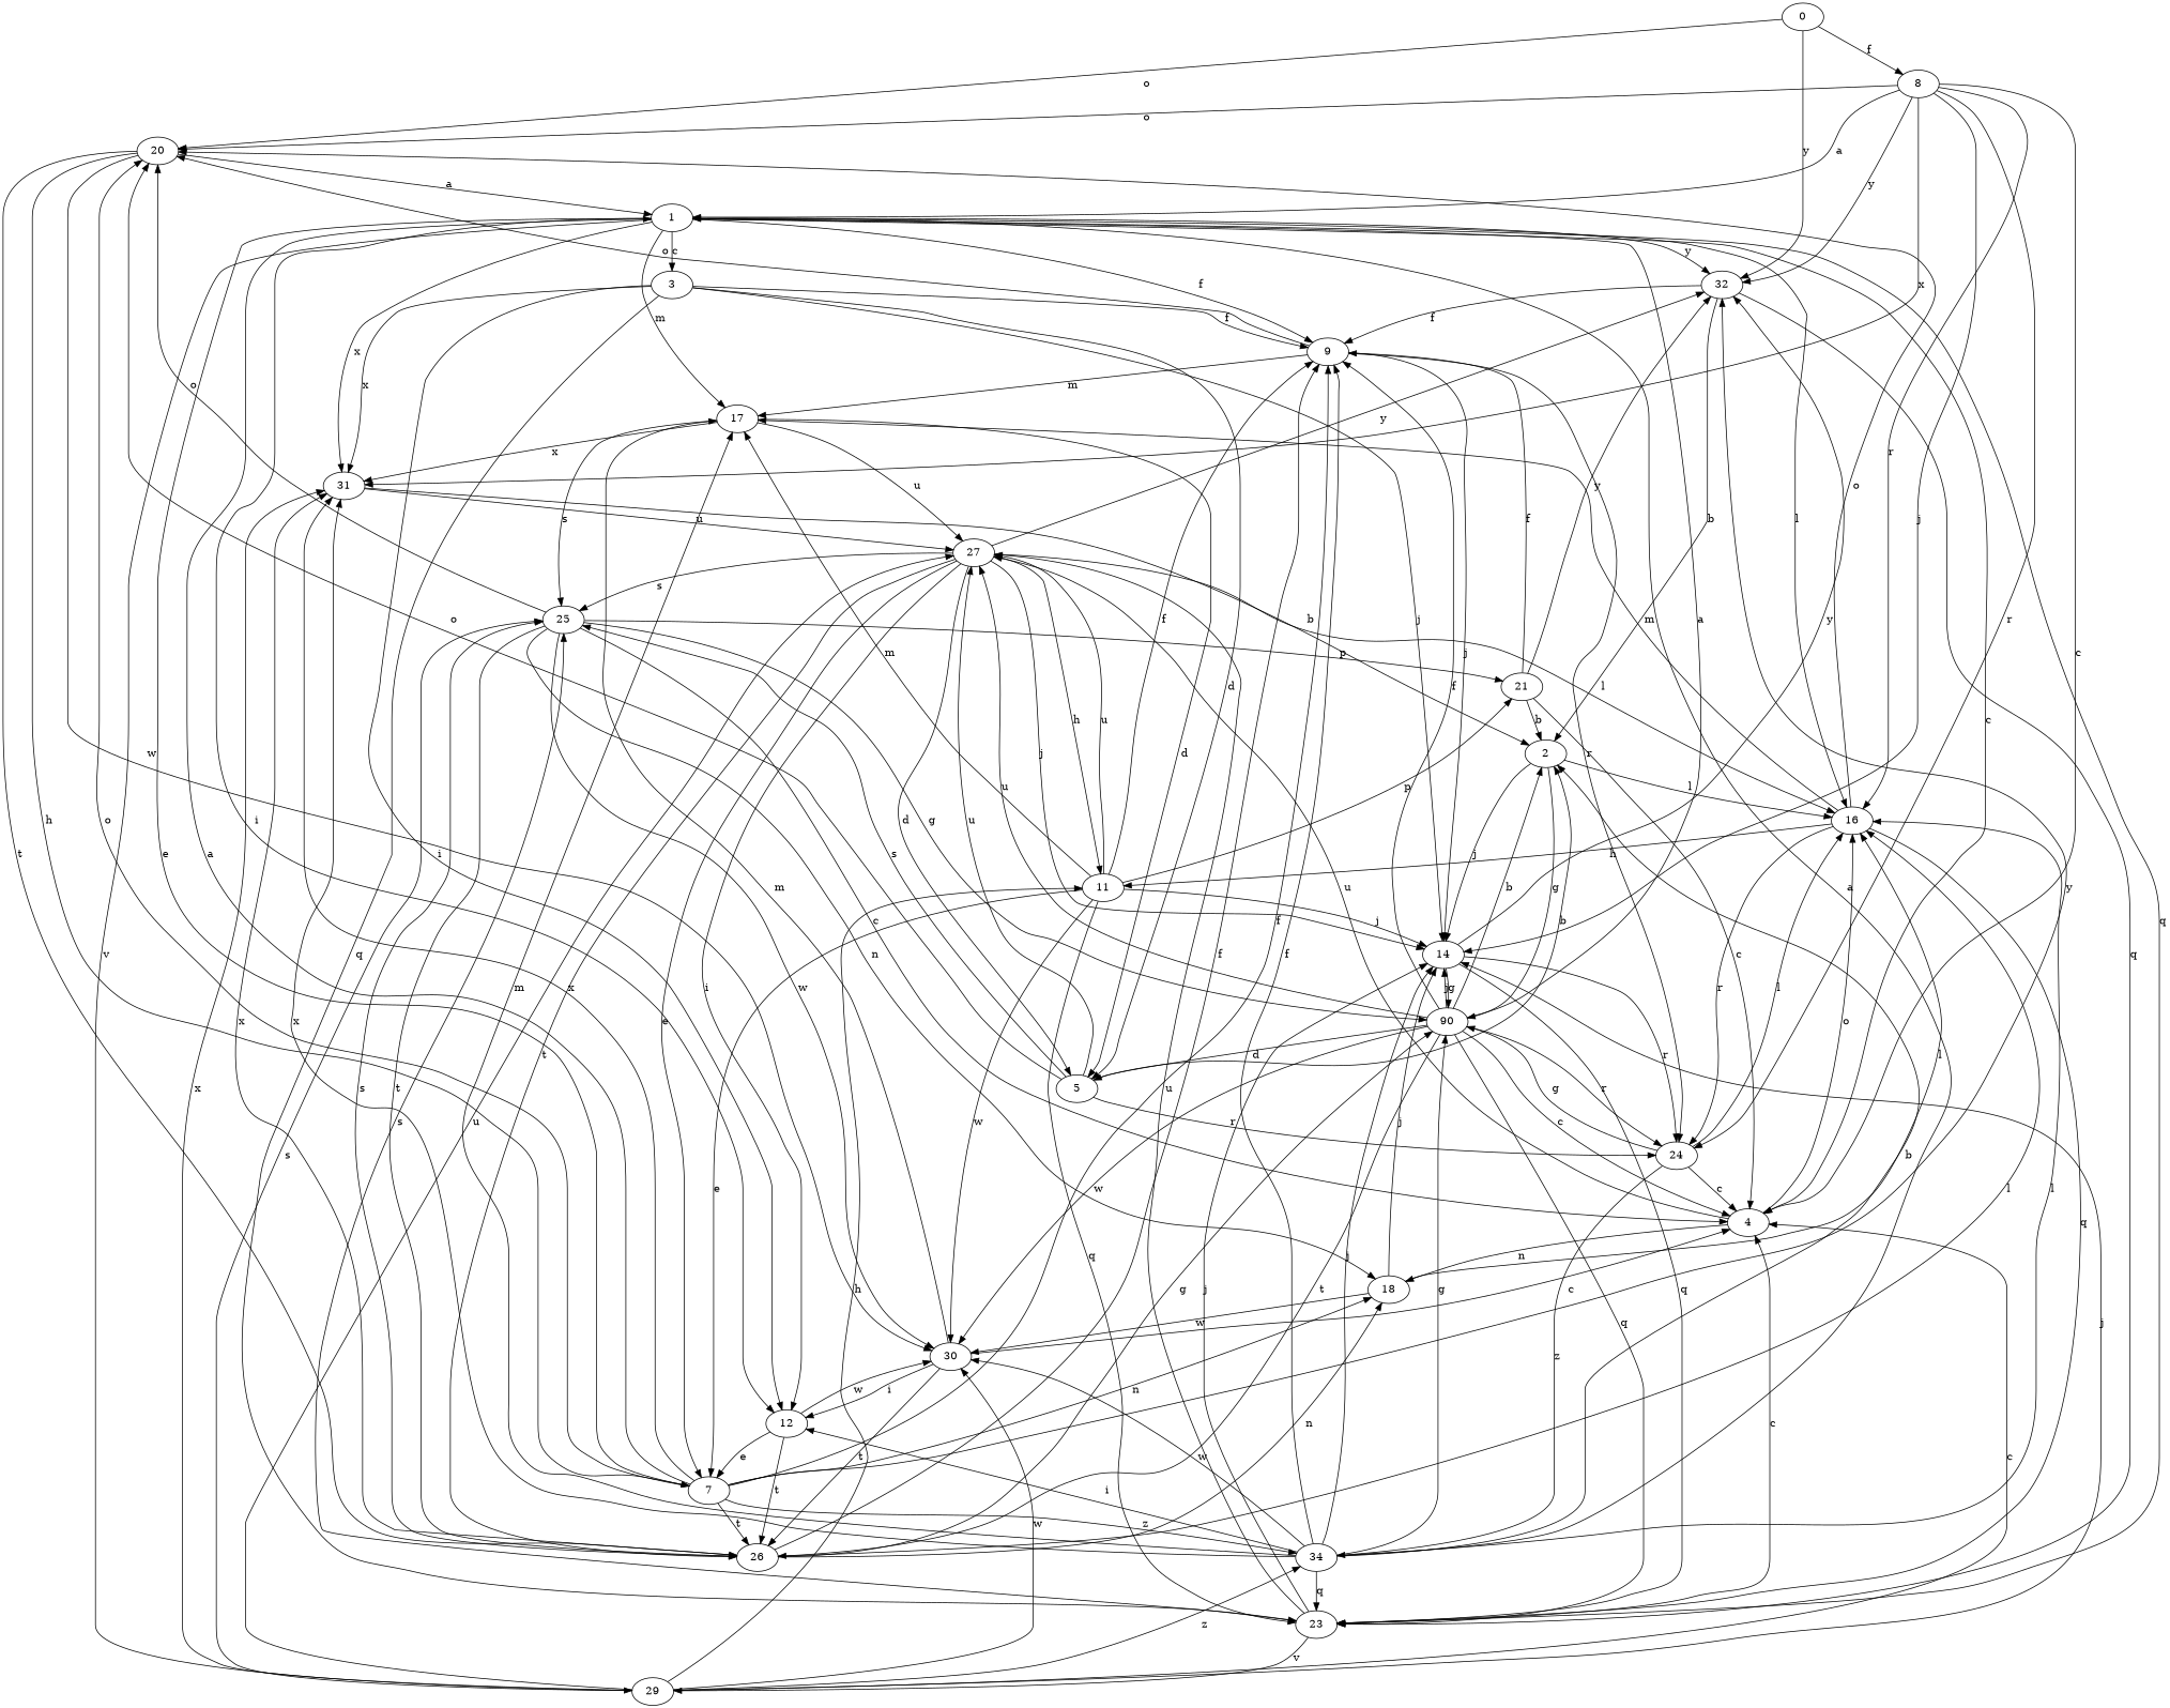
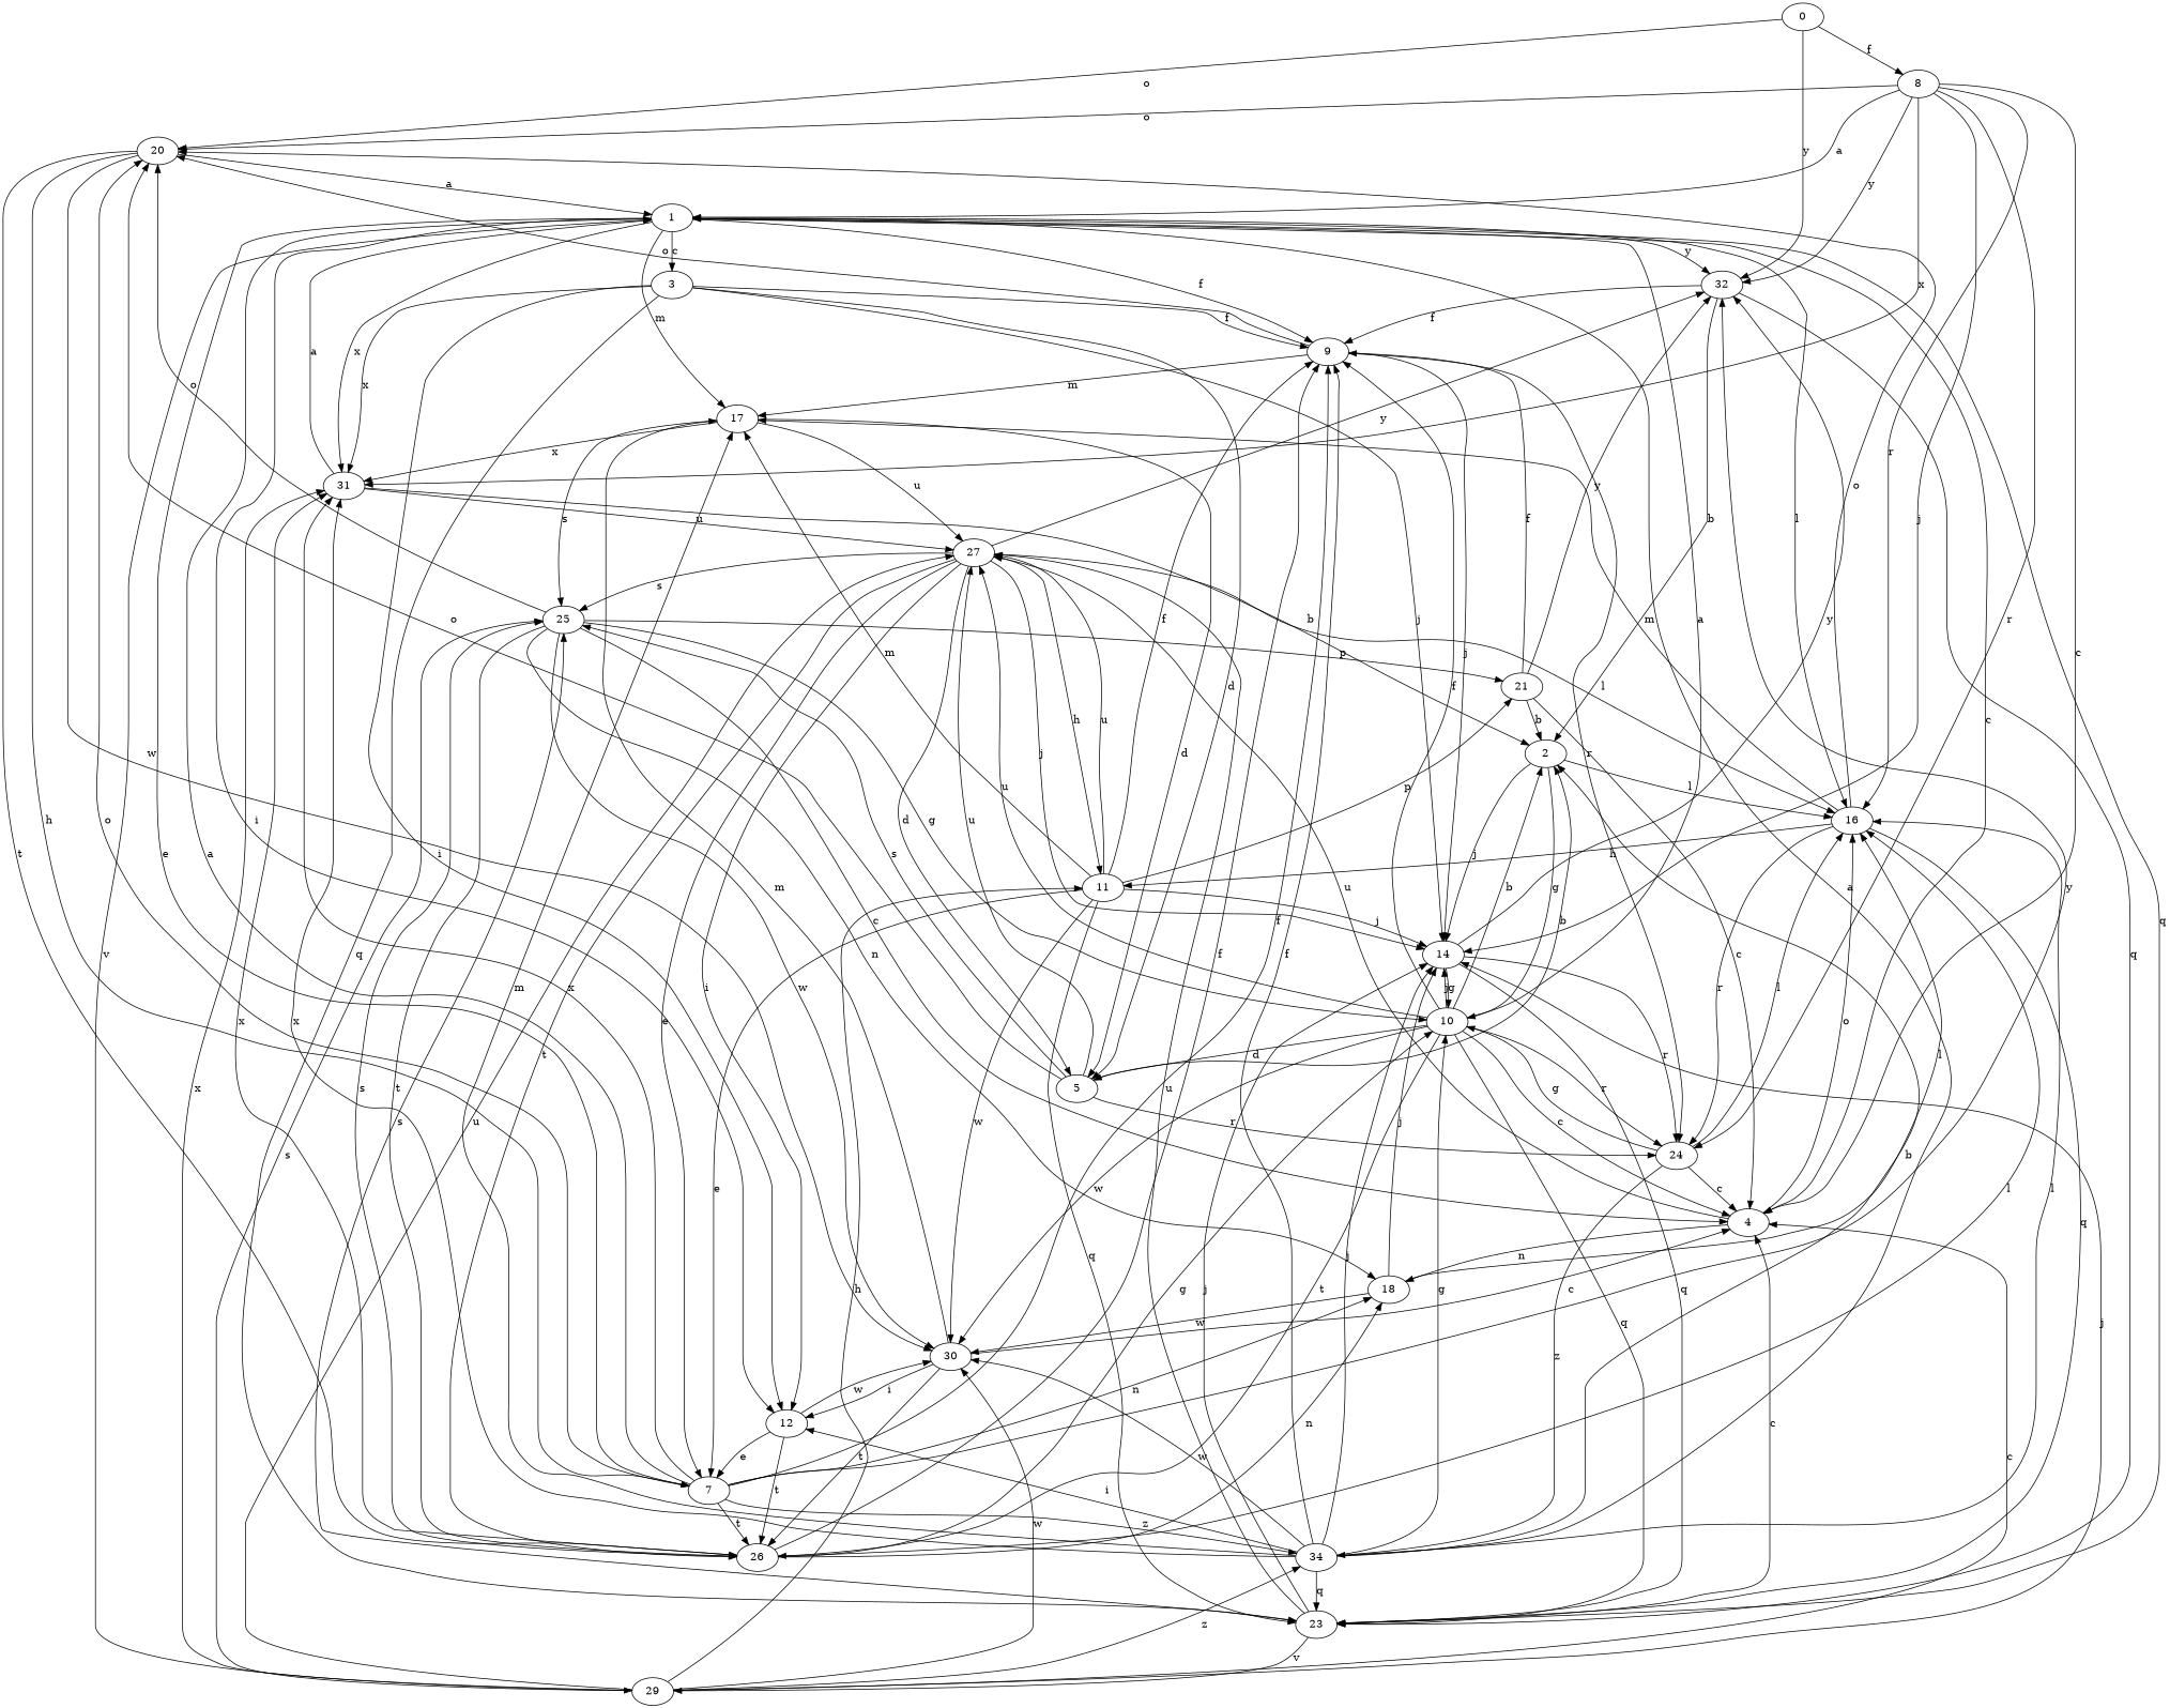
  strict digraph {
    0
    8
    20
    32
    1
    4
    16
    31
    14
    24
    7
    26
    30
    9
    23
    2
    3
    12
    17
    29
    5
    18
    27
    34
    11
    25
-   10 [label=90]
+   10
    21
    0 -> 8 [label=f]
    0 -> 20 [label=o]
    0 -> 32 [label=y]
    8 -> 20 [label=o]
    8 -> 32 [label=y]
    8 -> 1 [label=a]
    8 -> 4 [label=c]
    8 -> 16 [label=r]
    8 -> 31 [label=x]
    8 -> 14 [label=j]
    8 -> 24 [label=r]
    20 -> 1 [label=a]
    20 -> 7 [label=h]
    20 -> 26 [label=t]
    20 -> 30 [label=w]
    32 -> 9 [label=f]
    32 -> 23 [label=q]
    32 -> 2 [label=b]
    1 -> 32 [label=y]
    1 -> 4 [label=c]
    1 -> 16 [label=l]
    1 -> 31 [label=x]
    1 -> 7 [label=e]
    1 -> 9 [label=f]
    1 -> 23 [label=q]
    1 -> 3 [label=c]
    1 -> 12 [label=i]
    1 -> 17 [label=m]
    1 -> 29 [label=v]
    4 -> 16 [label=o]
    4 -> 18 [label=n]
    4 -> 27 [label=u]
    16 -> 20 [label=o]
    16 -> 24 [label=r]
    16 -> 23 [label=q]
    16 -> 17 [label=m]
    16 -> 11 [label=h]
+   31 -> 1 [label=a]
    31 -> 2 [label=b]
    31 -> 27 [label=u]
    14 -> 32 [label=y]
    14 -> 24 [label=r]
    14 -> 23 [label=q]
    14 -> 10 [label=g]
    24 -> 4 [label=c]
    24 -> 16 [label=l]
    24 -> 34 [label=z]
    24 -> 10 [label=g]
    7 -> 20 [label=o]
    7 -> 32 [label=y]
    7 -> 1 [label=a]
    7 -> 31 [label=x]
    7 -> 26 [label=t]
    7 -> 9 [label=f]
    7 -> 18 [label=n]
    7 -> 34 [label=z]
    26 -> 16 [label=l]
    26 -> 31 [label=x]
    26 -> 9 [label=f]
    26 -> 18 [label=n]
    26 -> 25 [label=s]
    26 -> 10 [label=g]
    30 -> 4 [label=c]
    30 -> 26 [label=t]
    30 -> 12 [label=i]
    30 -> 17 [label=m]
    9 -> 20 [label=o]
    9 -> 14 [label=j]
    9 -> 24 [label=r]
    9 -> 17 [label=m]
    23 -> 4 [label=c]
    23 -> 14 [label=j]
    23 -> 29 [label=v]
    23 -> 27 [label=u]
    23 -> 25 [label=s]
    2 -> 16 [label=l]
    2 -> 14 [label=j]
    2 -> 10 [label=g]
    3 -> 31 [label=x]
    3 -> 14 [label=j]
    3 -> 9 [label=f]
    3 -> 23 [label=q]
    3 -> 12 [label=i]
    3 -> 5 [label=d]
    12 -> 7 [label=e]
    12 -> 26 [label=t]
    12 -> 30 [label=w]
    17 -> 31 [label=x]
    17 -> 5 [label=d]
    17 -> 27 [label=u]
    17 -> 25 [label=s]
    29 -> 4 [label=c]
    29 -> 31 [label=x]
    29 -> 14 [label=j]
    29 -> 30 [label=w]
    29 -> 27 [label=u]
    29 -> 34 [label=z]
    29 -> 11 [label=h]
    29 -> 25 [label=s]
    5 -> 20 [label=o]
    5 -> 24 [label=r]
    5 -> 2 [label=b]
    5 -> 27 [label=u]
    5 -> 25 [label=s]
    18 -> 16 [label=l]
    18 -> 14 [label=j]
    18 -> 30 [label=w]
    27 -> 32 [label=y]
    27 -> 16 [label=l]
    27 -> 14 [label=j]
    27 -> 7 [label=e]
    27 -> 26 [label=t]
    27 -> 12 [label=i]
    27 -> 5 [label=d]
    27 -> 11 [label=h]
    27 -> 25 [label=s]
    34 -> 1 [label=a]
    34 -> 16 [label=l]
    34 -> 31 [label=x]
    34 -> 14 [label=j]
    34 -> 30 [label=w]
    34 -> 9 [label=f]
    34 -> 23 [label=q]
    34 -> 2 [label=b]
    34 -> 12 [label=i]
    34 -> 17 [label=m]
    34 -> 10 [label=g]
    11 -> 14 [label=j]
    11 -> 7 [label=e]
    11 -> 30 [label=w]
    11 -> 9 [label=f]
    11 -> 23 [label=q]
    11 -> 17 [label=m]
    11 -> 27 [label=u]
    11 -> 21 [label=p]
    25 -> 20 [label=o]
    25 -> 4 [label=c]
    25 -> 26 [label=t]
    25 -> 30 [label=w]
    25 -> 18 [label=n]
    25 -> 10 [label=g]
    25 -> 21 [label=p]
    10 -> 1 [label=a]
    10 -> 4 [label=c]
    10 -> 14 [label=j]
    10 -> 24 [label=r]
    10 -> 26 [label=t]
    10 -> 30 [label=w]
    10 -> 9 [label=f]
    10 -> 23 [label=q]
    10 -> 2 [label=b]
    10 -> 5 [label=d]
    10 -> 27 [label=u]
    21 -> 32 [label=y]
    21 -> 4 [label=c]
    21 -> 9 [label=f]
    21 -> 2 [label=b]
  }
